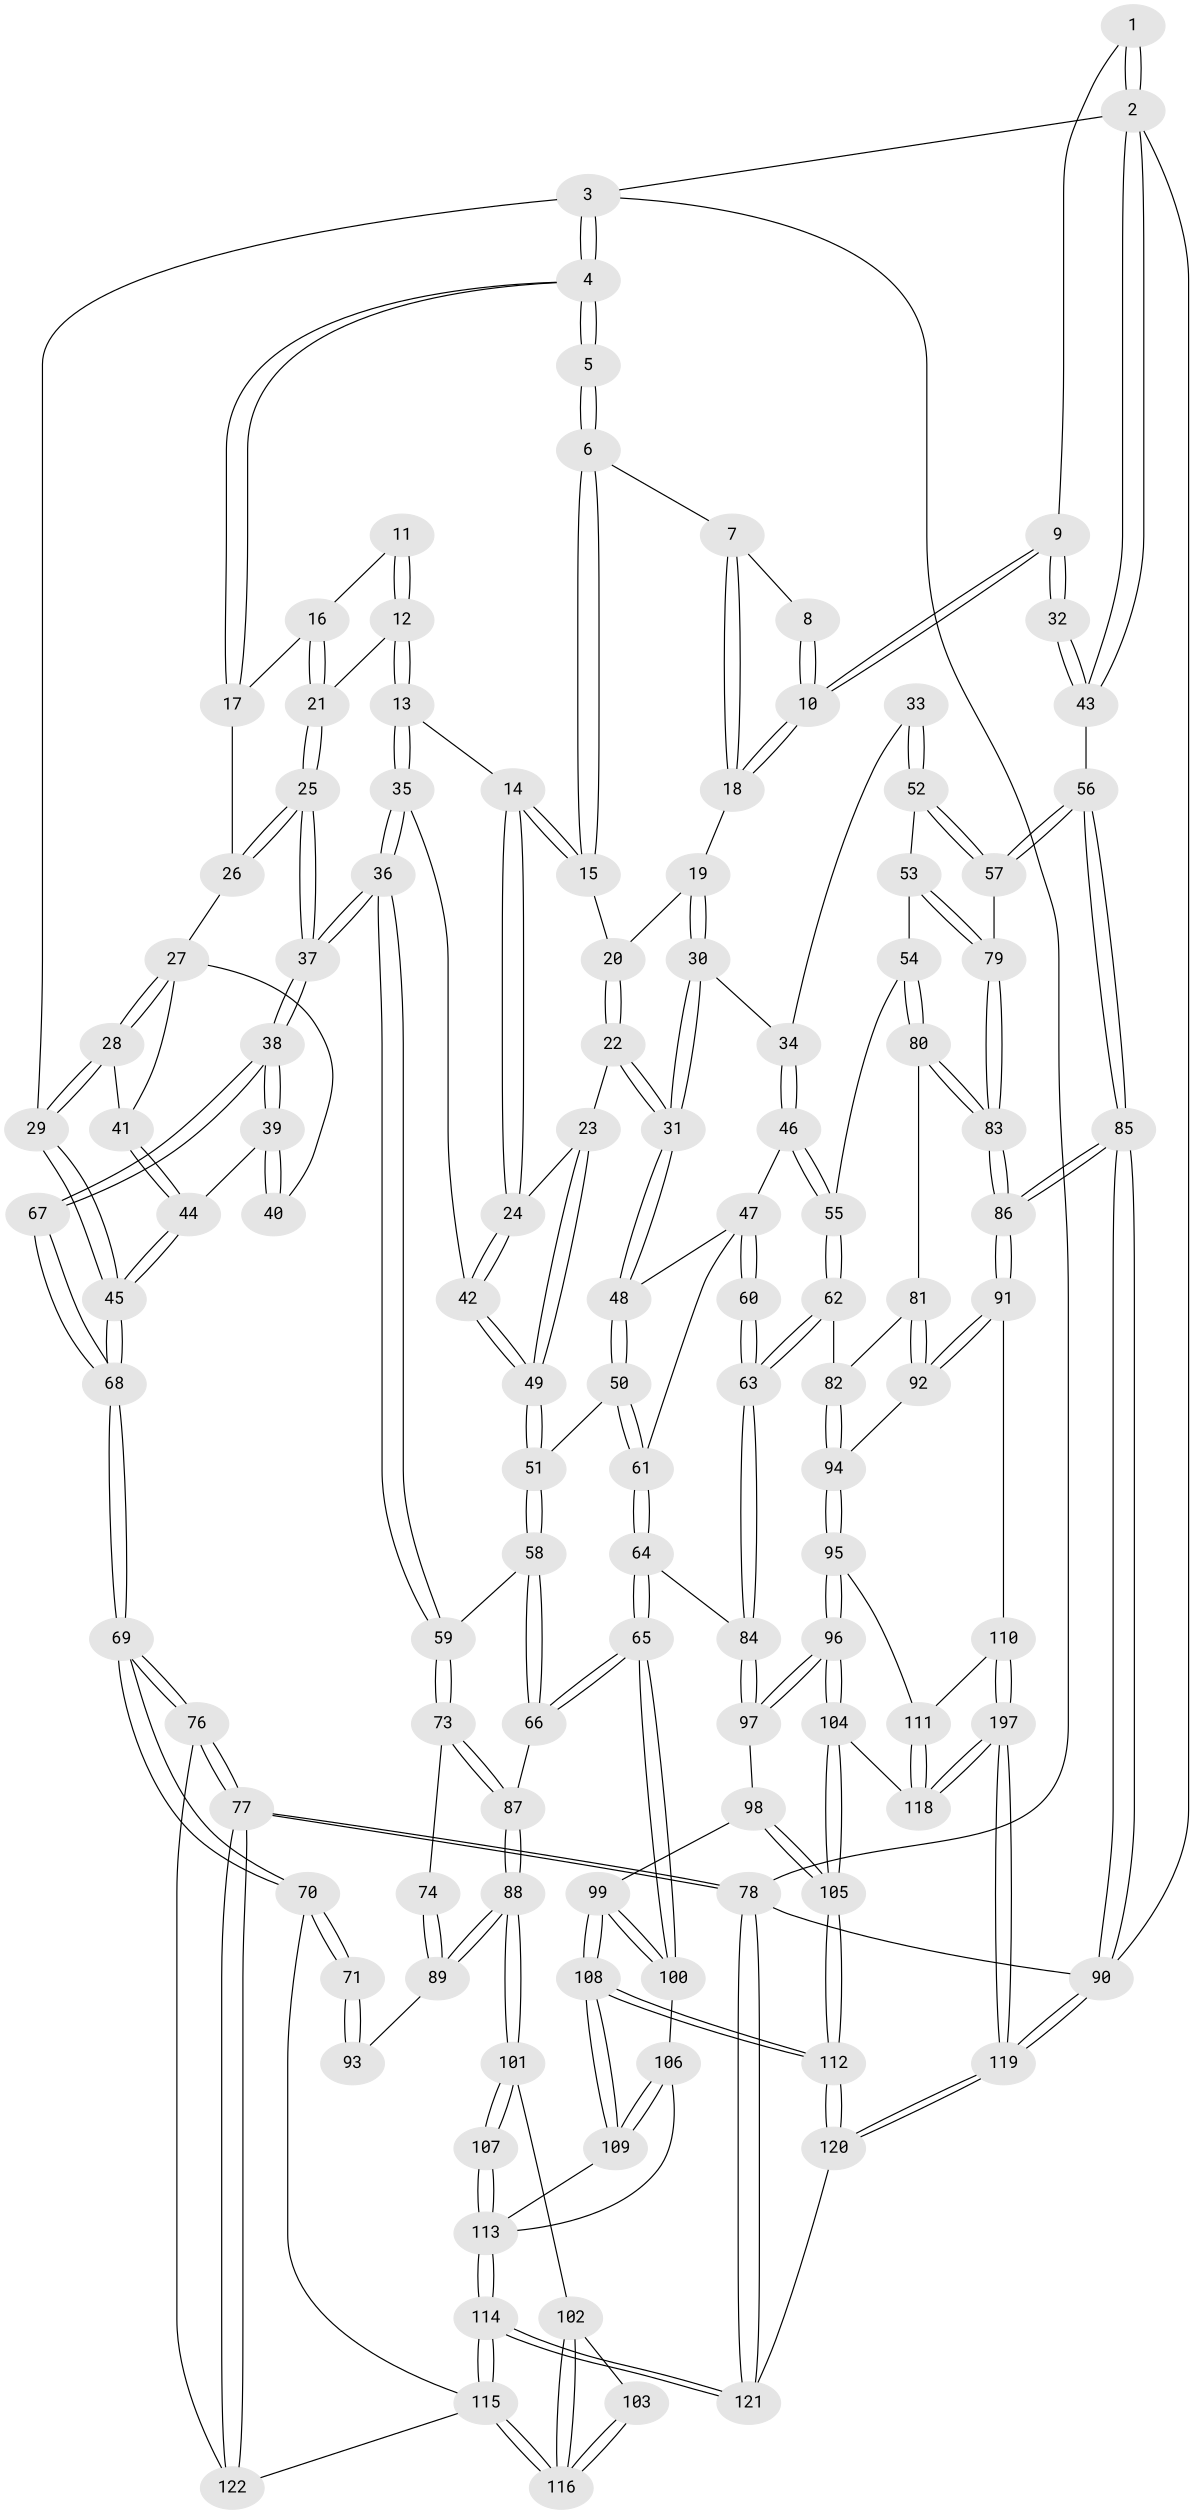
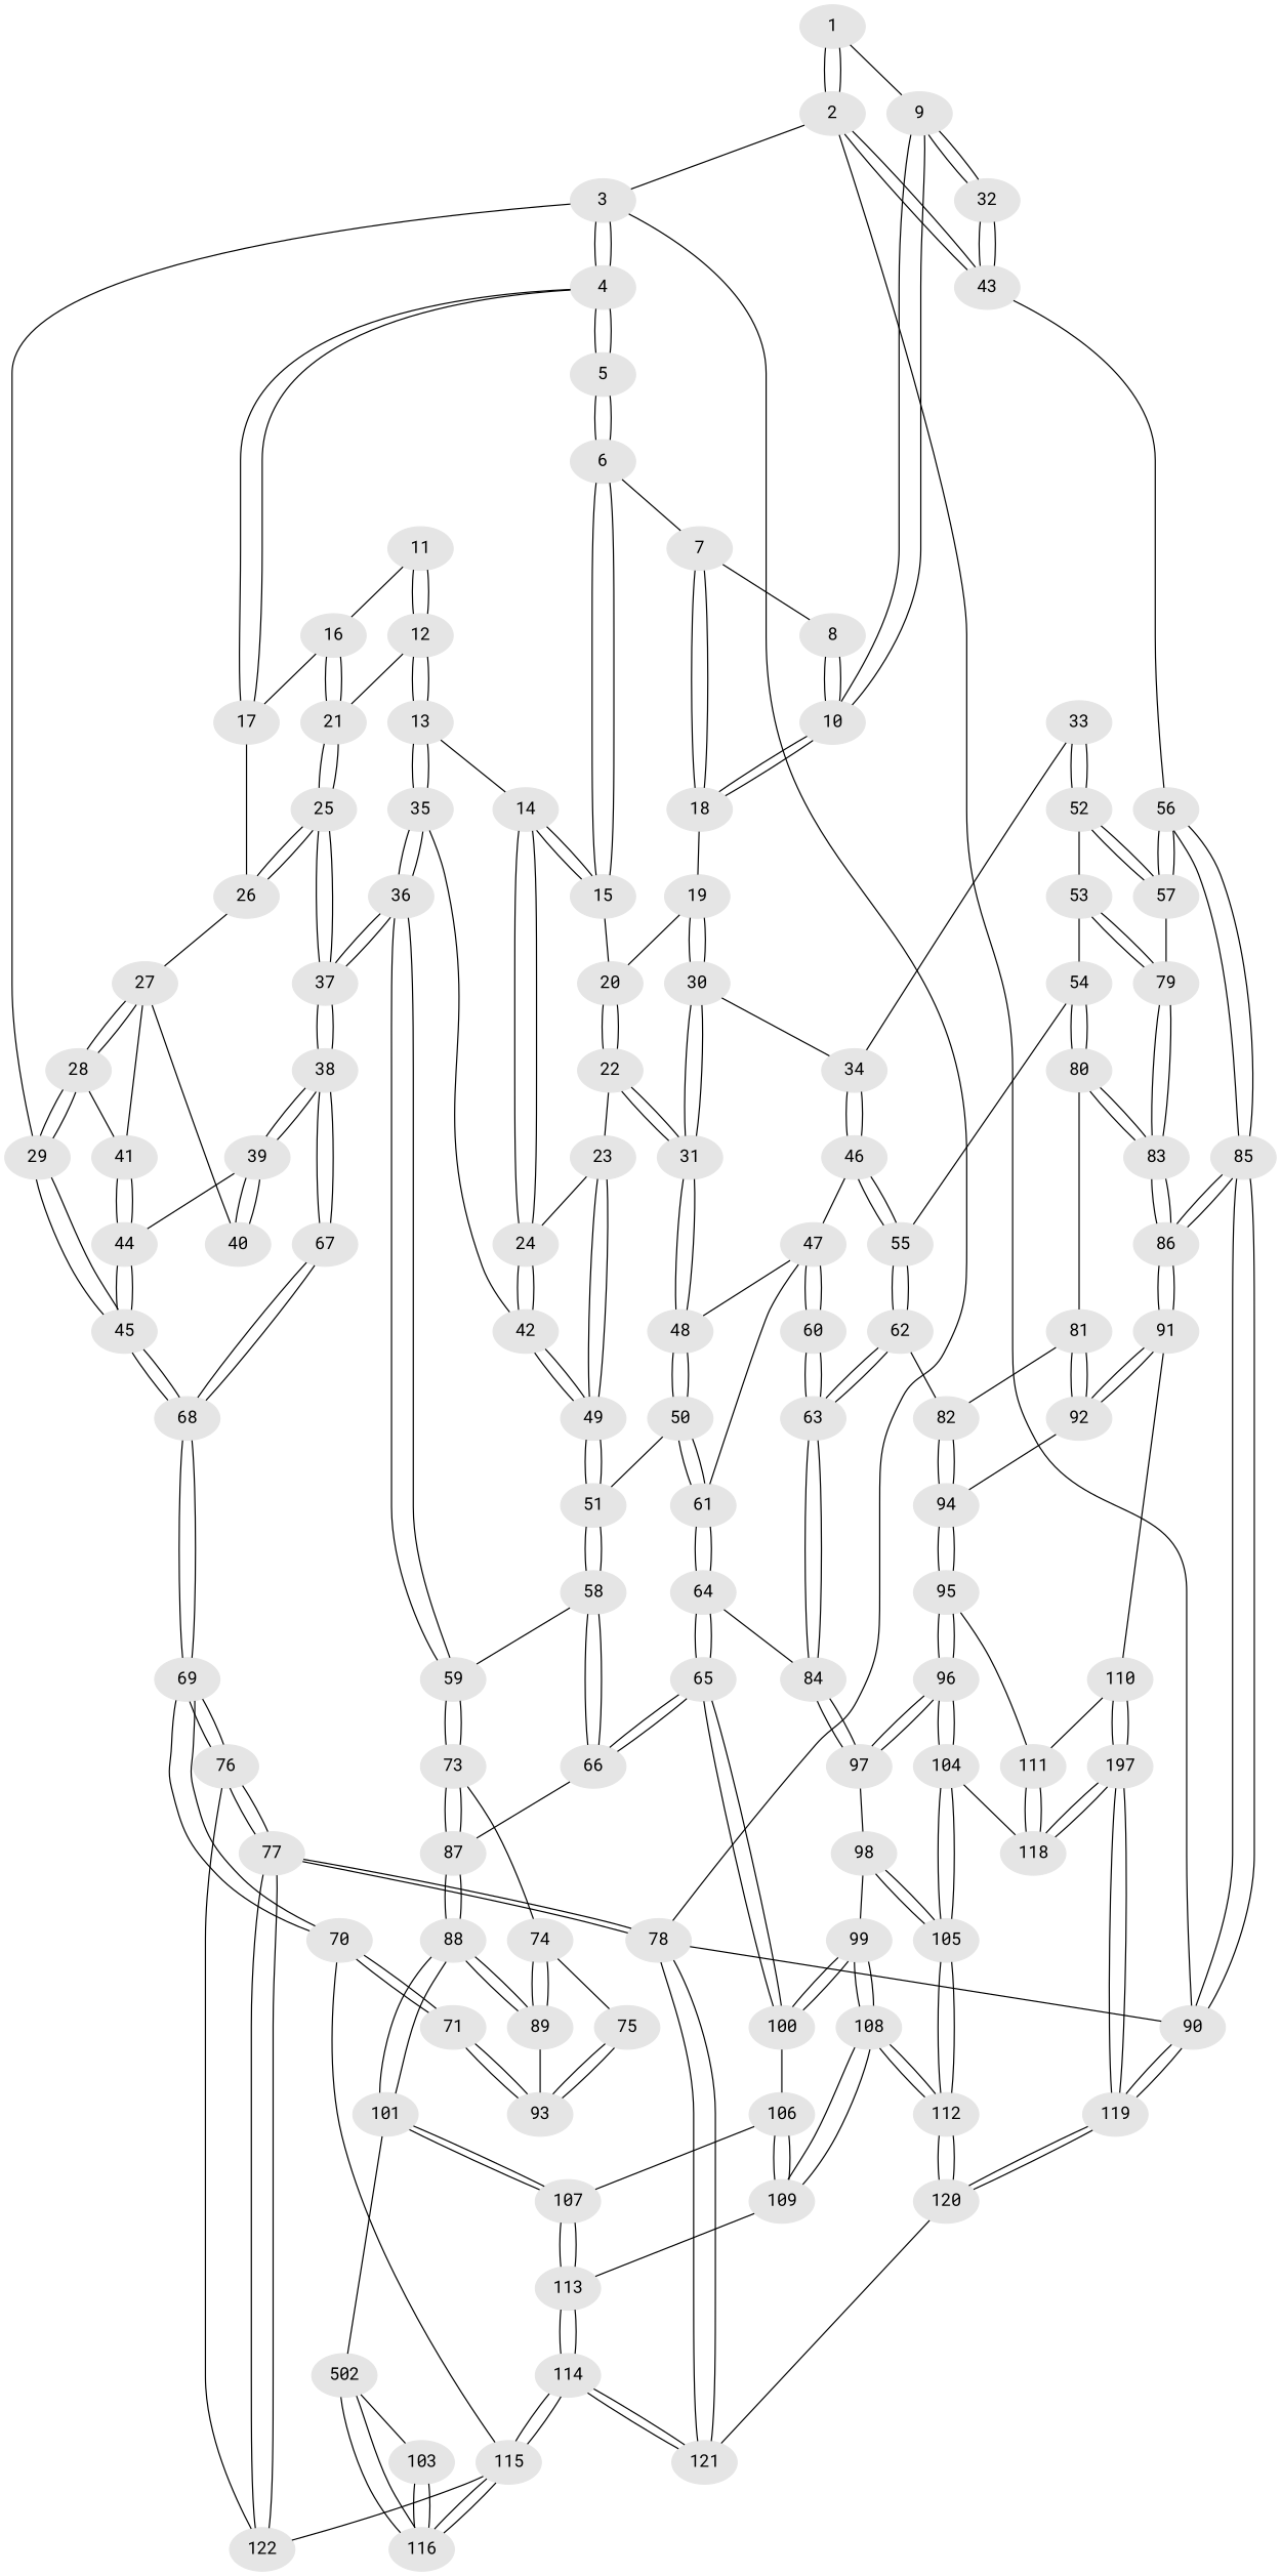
  graph {
    fontname="Roboto Mono"
    node [color=gray90 fontname="Roboto Mono" style=filled]
    edge [fontname="Roboto Mono"]
    1
    2
    9
    3
    43
    90
    10
    32
    4
    29
    78
    56
    119
    5
    17
    45
    121
    6
    26
    7
    15
    8
    18
    20
    19
    11
    12
    16
    13
    21
    14
    35
    25
    24
    42
    36
    22
    27
    30
    31
    34
    23
    37
    49
    48
    51
    38
    28
    40
    41
    44
    68
    46
    50
    33
    52
    53
    57
    47
    55
    59
    73
    39
    67
    85
    69
    60
    61
    62
    63
    58
    64
    66
    54
    79
    80
    83
    81
    82
    86
    87
    74
    84
    65
    94
    97
    100
    106
    88
    70
    76
    71
    115
    77
    122
    93
    103
    116
+   75
    89
    92
    95
    91
    98
    110
    101
-   102
+   102 [label=502]
    107
    120
    111
    n111 [label=197]
    96
    104
    118
    105
    99
    108
    112
    109
    113
    114
    1 -- 2
    1 -- 2
    1 -- 9
    2 -- 3
    2 -- 43
    2 -- 43
    2 -- 90
    9 -- 10
    9 -- 10
    9 -- 32
    9 -- 32
    3 -- 4
    3 -- 4
    3 -- 29
    3 -- 78
    43 -- 56
    90 -- 119
    90 -- 119
    10 -- 18
    10 -- 18
    32 -- 43
    32 -- 43
    4 -- 5
    4 -- 5
    4 -- 17
    4 -- 17
    29 -- 45
    29 -- 45
    78 -- 90
    78 -- 121
    78 -- 121
    56 -- 57
    56 -- 57
    56 -- 85
    56 -- 85
    119 -- 120
    119 -- 120
    5 -- 6
    5 -- 6
    17 -- 26
    45 -- 68
    45 -- 68
    6 -- 7
    6 -- 15
    6 -- 15
    26 -- 27
    7 -- 8
    7 -- 18
    7 -- 18
    15 -- 20
    8 -- 10
    8 -- 10
    18 -- 19
    20 -- 22
    20 -- 22
    19 -- 20
    19 -- 30
    19 -- 30
    11 -- 12
    11 -- 12
    11 -- 16
    12 -- 13
    12 -- 13
    12 -- 21
    16 -- 17
    16 -- 21
    16 -- 21
    13 -- 14
    13 -- 35
    13 -- 35
    21 -- 25
    21 -- 25
    14 -- 15
    14 -- 15
    14 -- 24
    14 -- 24
    35 -- 42
    35 -- 36
    35 -- 36
    25 -- 26
    25 -- 26
    25 -- 37
    25 -- 37
    24 -- 42
    24 -- 42
    42 -- 49
    42 -- 49
    36 -- 37
    36 -- 37
    36 -- 59
    36 -- 59
    22 -- 31
    22 -- 31
    22 -- 23
    27 -- 28
    27 -- 28
    27 -- 40
    27 -- 41
    30 -- 31
    30 -- 31
    30 -- 34
    31 -- 48
    31 -- 48
    34 -- 46
    34 -- 46
    23 -- 24
    23 -- 49
    23 -- 49
    37 -- 38
    37 -- 38
    49 -- 51
    49 -- 51
    48 -- 50
    48 -- 50
    51 -- 58
    51 -- 58
    38 -- 39
    38 -- 39
    38 -- 67
    38 -- 67
    28 -- 29
    28 -- 29
    28 -- 41
    41 -- 44
    41 -- 44
    44 -- 45
    44 -- 45
    68 -- 69
    68 -- 69
    46 -- 47
    46 -- 55
    46 -- 55
    50 -- 51
    50 -- 61
    50 -- 61
    33 -- 34
    33 -- 52
    33 -- 52
    52 -- 53
    52 -- 57
    52 -- 57
    53 -- 54
    53 -- 79
    53 -- 79
    57 -- 79
    47 -- 48
    47 -- 60
    47 -- 60
    47 -- 61
    55 -- 62
    55 -- 62
    59 -- 73
    59 -- 73
    73 -- 87
    73 -- 87
    73 -- 74
    39 -- 40
    39 -- 40
    39 -- 44
    67 -- 68
    67 -- 68
    85 -- 90
    85 -- 90
    85 -- 86
    85 -- 86
    69 -- 70
    69 -- 70
    69 -- 76
    69 -- 76
    60 -- 63
    60 -- 63
    61 -- 64
    61 -- 64
    62 -- 63
    62 -- 63
    62 -- 82
    63 -- 84
    63 -- 84
    58 -- 59
    58 -- 66
    58 -- 66
    64 -- 84
    64 -- 65
    64 -- 65
    66 -- 87
    54 -- 55
    54 -- 80
    54 -- 80
    79 -- 83
    79 -- 83
    80 -- 83
    80 -- 83
    80 -- 81
    83 -- 86
    83 -- 86
    81 -- 82
    81 -- 92
    81 -- 92
    82 -- 94
    82 -- 94
    86 -- 91
    86 -- 91
    87 -- 88
    87 -- 88
+   74 -- 75
    74 -- 89
    74 -- 89
    84 -- 97
    84 -- 97
    65 -- 66
    65 -- 66
    65 -- 100
    65 -- 100
    94 -- 95
    94 -- 95
    97 -- 98
    100 -- 106
-   106 -- 113
+   106 -- 107
    106 -- 109
    106 -- 109
    88 -- 89
    88 -- 89
    88 -- 101
    88 -- 101
    70 -- 71
    70 -- 71
    70 -- 115
    76 -- 77
    76 -- 77
    76 -- 122
    71 -- 93
    71 -- 93
    115 -- 122
    115 -- 116
    115 -- 116
    77 -- 78
    77 -- 78
    77 -- 122
    77 -- 122
    103 -- 116
    103 -- 116
+   75 -- 93
+   75 -- 93
    89 -- 93
    92 -- 94
    95 -- 111
    95 -- 96
    95 -- 96
    91 -- 92
    91 -- 92
    91 -- 110
    98 -- 105
    98 -- 105
    98 -- 99
    110 -- 111
    110 -- n111
    110 -- n111
    101 -- 102
    101 -- 107
    101 -- 107
    102 -- 103
    102 -- 116
    102 -- 116
    107 -- 113
    107 -- 113
    120 -- 121
    111 -- 118
    111 -- 118
    n111 -- 119
    n111 -- 119
    n111 -- 118
    n111 -- 118
    96 -- 97
    96 -- 97
    96 -- 104
    96 -- 104
    104 -- 118
    104 -- 105
    104 -- 105
    105 -- 112
    105 -- 112
    99 -- 100
    99 -- 100
    99 -- 108
    99 -- 108
    108 -- 112
    108 -- 112
    108 -- 109
    108 -- 109
    112 -- 120
    112 -- 120
    109 -- 113
    113 -- 114
    113 -- 114
    114 -- 121
    114 -- 121
    114 -- 115
    114 -- 115
  }
